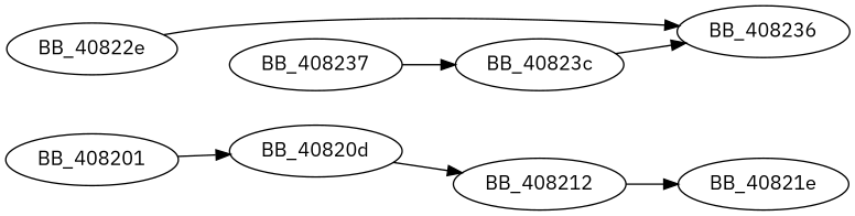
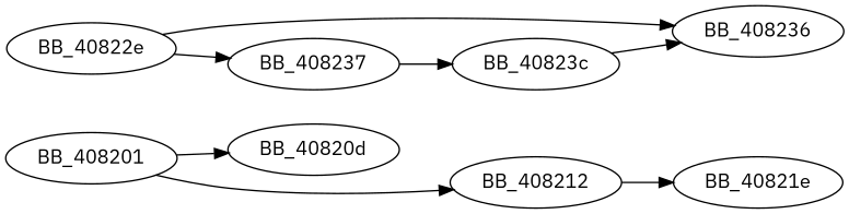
  digraph {
    fontname="IBM Plex Sans"
    rankdir=LR
    node [fontname="IBM Plex Sans"]
    edge [fontname="IBM Plex Sans"]
    BB_408201
    BB_40820d
    BB_408212
    BB_40821e
    BB_40822e
    BB_408236
    BB_408237
    BB_40823c
    BB_408201 -> BB_40820d
-   BB_40820d -> BB_408212
+   BB_408201 -> BB_408212
    BB_408212 -> BB_40821e
    BB_40822e -> BB_408236
+   BB_40822e -> BB_408237
    BB_408237 -> BB_40823c
    BB_40823c -> BB_408236
  }
